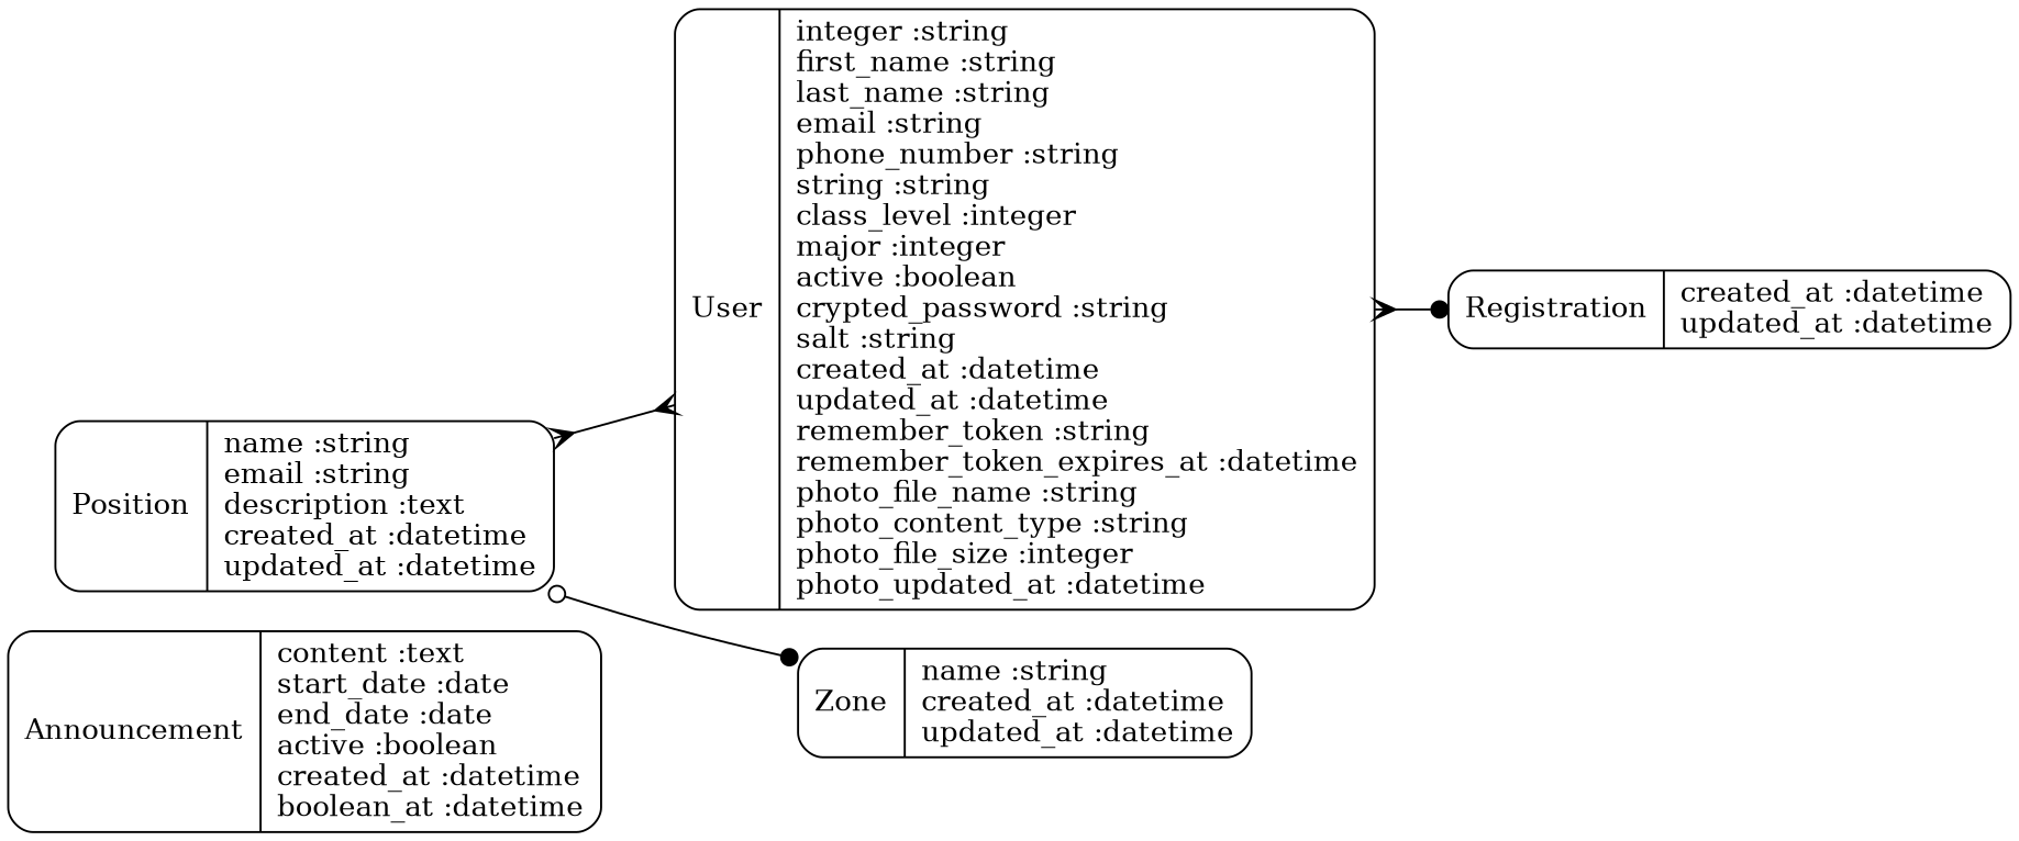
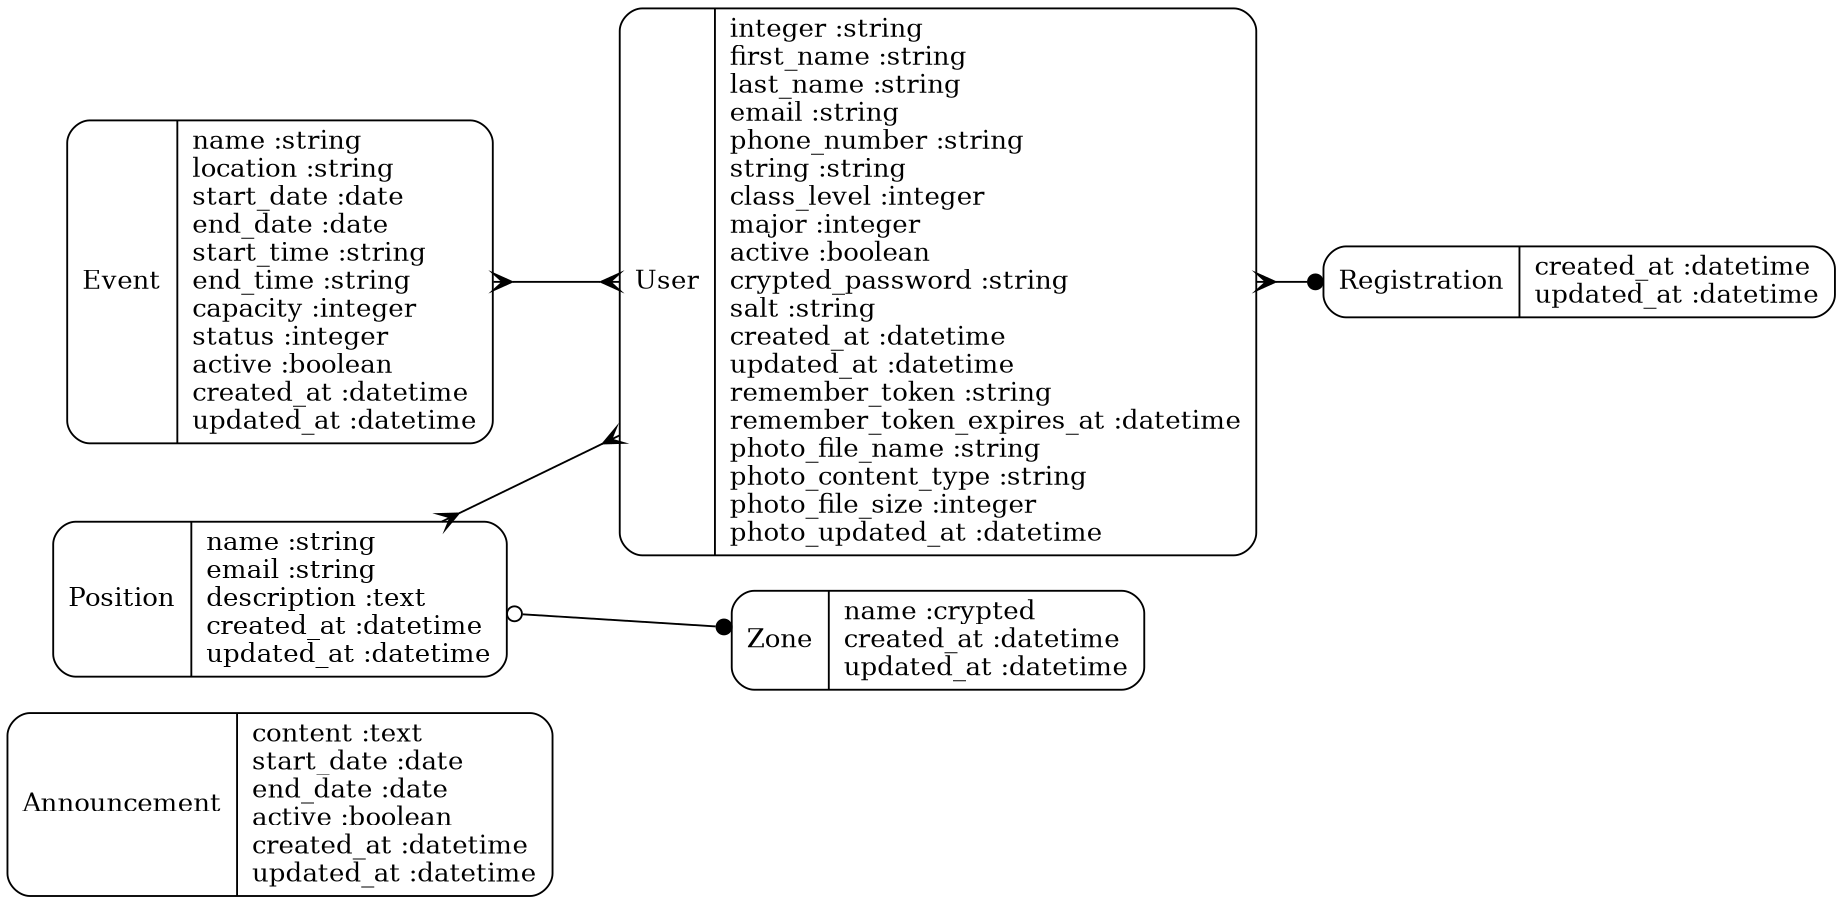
  digraph {
    rankdir=LR
    splines=true
    node [shape=Mrecord]
    edge [arrowhead=crow arrowtail=crow dir=both]
-   n1 [label="{Announcement|content :text\lstart_date :date\lend_date :date\lactive :boolean\lcreated_at :datetime\lboolean_at :datetime\l}"]
+   n1 [label="{Announcement|content :text\lstart_date :date\lend_date :date\lactive :boolean\lcreated_at :datetime\lupdated_at :datetime\l}"]
+   n2 [label="{Event|name :string\llocation :string\lstart_date :date\lend_date :date\lstart_time :string\lend_time :string\lcapacity :integer\lstatus :integer\lactive :boolean\lcreated_at :datetime\lupdated_at :datetime\l}"]
    n3 [label="{User|integer :string\lfirst_name :string\llast_name :string\lemail :string\lphone_number :string\lstring :string\lclass_level :integer\lmajor :integer\lactive :boolean\lcrypted_password :string\lsalt :string\lcreated_at :datetime\lupdated_at :datetime\lremember_token :string\lremember_token_expires_at :datetime\lphoto_file_name :string\lphoto_content_type :string\lphoto_file_size :integer\lphoto_updated_at :datetime\l}"]
    n4 [label="{Registration|created_at :datetime\lupdated_at :datetime\l}"]
    n5 [label="{Position|name :string\lemail :string\ldescription :text\lcreated_at :datetime\lupdated_at :datetime\l}"]
-   n6 [label="{Zone|name :string\lcreated_at :datetime\lupdated_at :datetime\l}"]
+   n6 [label="{Zone|name :crypted\lcreated_at :datetime\lupdated_at :datetime\l}"]
+   n2 -> n3
    n3 -> n4 [arrowhead=dot]
    n5 -> n3
    n5 -> n6 [arrowhead=dot arrowtail=odot]
  }
